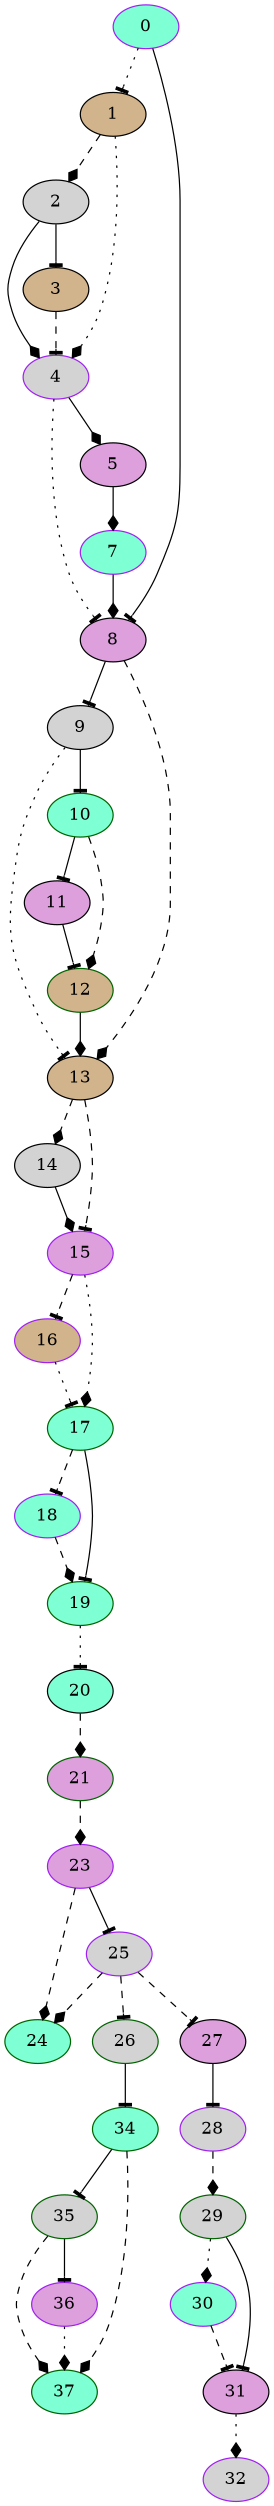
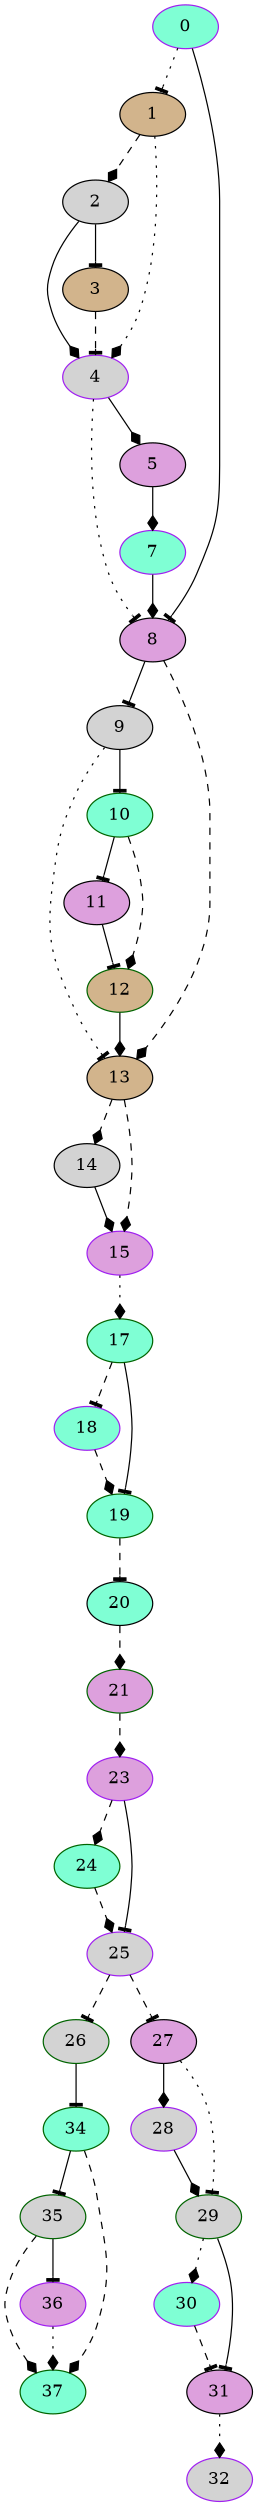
  digraph {
    node [color=purple fillcolor=aquamarine style=filled]
    edge [arrowhead=tee style=solid]
    0
    1 [color=black fillcolor=tan]
    8 [color=black fillcolor=plum]
    2 [color=black fillcolor=lightgrey]
    4 [fillcolor=lightgrey]
    9 [color=black fillcolor=lightgrey]
    13 [color=black fillcolor=tan]
    3 [color=black fillcolor=tan]
    5 [color=black fillcolor=plum]
    7
    10 [color=darkgreen]
    14 [color=black fillcolor=lightgrey]
    15 [fillcolor=plum]
    11 [color=black fillcolor=plum]
    12 [color=darkgreen fillcolor=tan]
-   16 [fillcolor=tan]
    17 [color=darkgreen]
    18
    19 [color=darkgreen]
    20 [color=black]
    21 [color=darkgreen fillcolor=plum]
    23 [fillcolor=plum]
    24 [color=darkgreen]
    25 [fillcolor=lightgrey]
    26 [color=darkgreen fillcolor=lightgrey]
    27 [color=black fillcolor=plum]
    34 [color=darkgreen]
    28 [fillcolor=lightgrey]
    29 [color=darkgreen fillcolor=lightgrey]
    35 [color=darkgreen fillcolor=lightgrey]
    37 [color=darkgreen]
    30
    31 [color=black fillcolor=plum]
    32 [fillcolor=lightgrey]
    36 [fillcolor=plum]
    0 -> 1 [style=dotted]
    0 -> 8
    1 -> 2 [arrowhead=diamond style=dashed]
    1 -> 4 [arrowhead=diamond style=dotted]
    8 -> 9
    8 -> 13 [arrowhead=diamond style=dashed]
    2 -> 4 [arrowhead=diamond]
    2 -> 3
    4 -> 8 [style=dotted]
    4 -> 5 [arrowhead=diamond]
    9 -> 13 [style=dotted]
    9 -> 10
    13 -> 14 [arrowhead=diamond style=dashed]
-   13 -> 15 [style=dashed]
+   13 -> 15 [arrowhead=diamond style=dashed]
    3 -> 4 [style=dashed]
    5 -> 7 [arrowhead=diamond]
    7 -> 8 [arrowhead=diamond]
    10 -> 11
    10 -> 12 [arrowhead=diamond style=dashed]
    14 -> 15 [arrowhead=diamond]
-   15 -> 16 [style=dashed]
    15 -> 17 [arrowhead=diamond style=dotted]
    11 -> 12
    12 -> 13 [arrowhead=diamond]
-   16 -> 17 [style=dotted]
    17 -> 18 [style=dashed]
    17 -> 19
    18 -> 19 [arrowhead=diamond style=dashed]
-   19 -> 20 [style=dotted]
+   19 -> 20 [style=dashed]
    20 -> 21 [arrowhead=diamond style=dashed]
    21 -> 23 [arrowhead=diamond style=dashed]
    23 -> 24 [arrowhead=diamond style=dashed]
    23 -> 25
-   25 -> 24 [arrowhead=diamond style=dashed]
+   24 -> 25 [arrowhead=diamond style=dashed]
    25 -> 26 [style=dashed]
    25 -> 27 [style=dashed]
    26 -> 34
-   27 -> 28
+   27 -> 28 [arrowhead=diamond]
+   27 -> 29 [style=dotted]
    34 -> 35
    34 -> 37 [arrowhead=diamond style=dashed]
-   28 -> 29 [arrowhead=diamond style=dashed]
+   28 -> 29 [arrowhead=diamond]
    29 -> 30 [arrowhead=diamond style=dotted]
    29 -> 31
    35 -> 37 [arrowhead=diamond style=dashed]
    35 -> 36
    30 -> 31 [style=dashed]
    31 -> 32 [arrowhead=diamond style=dotted]
    36 -> 37 [arrowhead=diamond style=dotted]
  }
